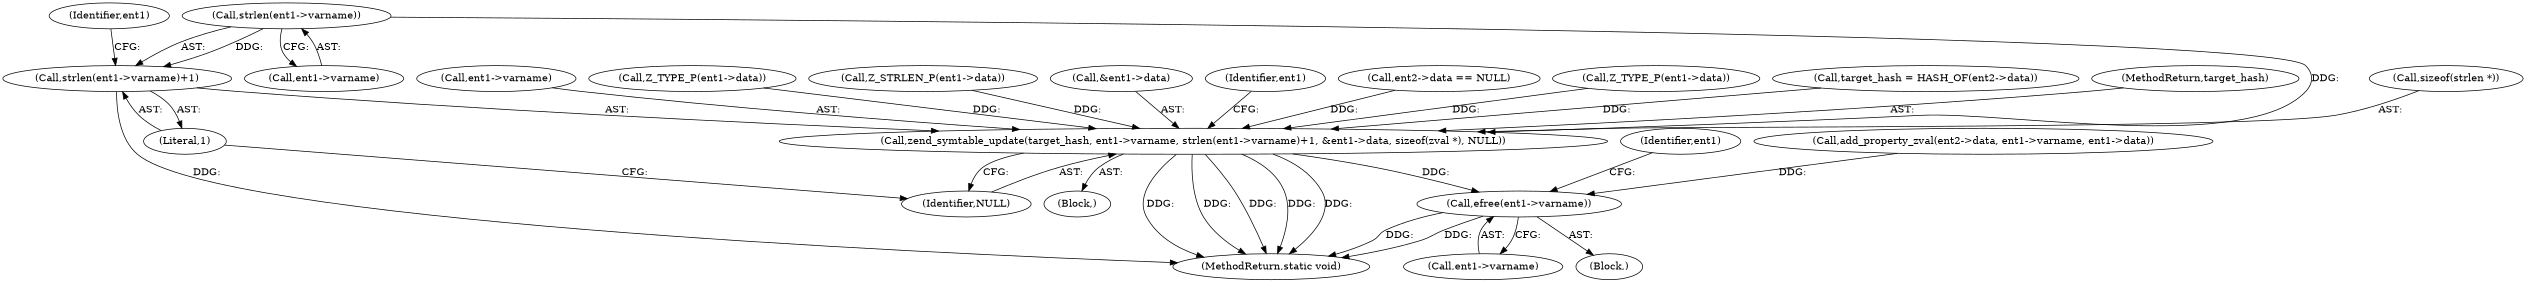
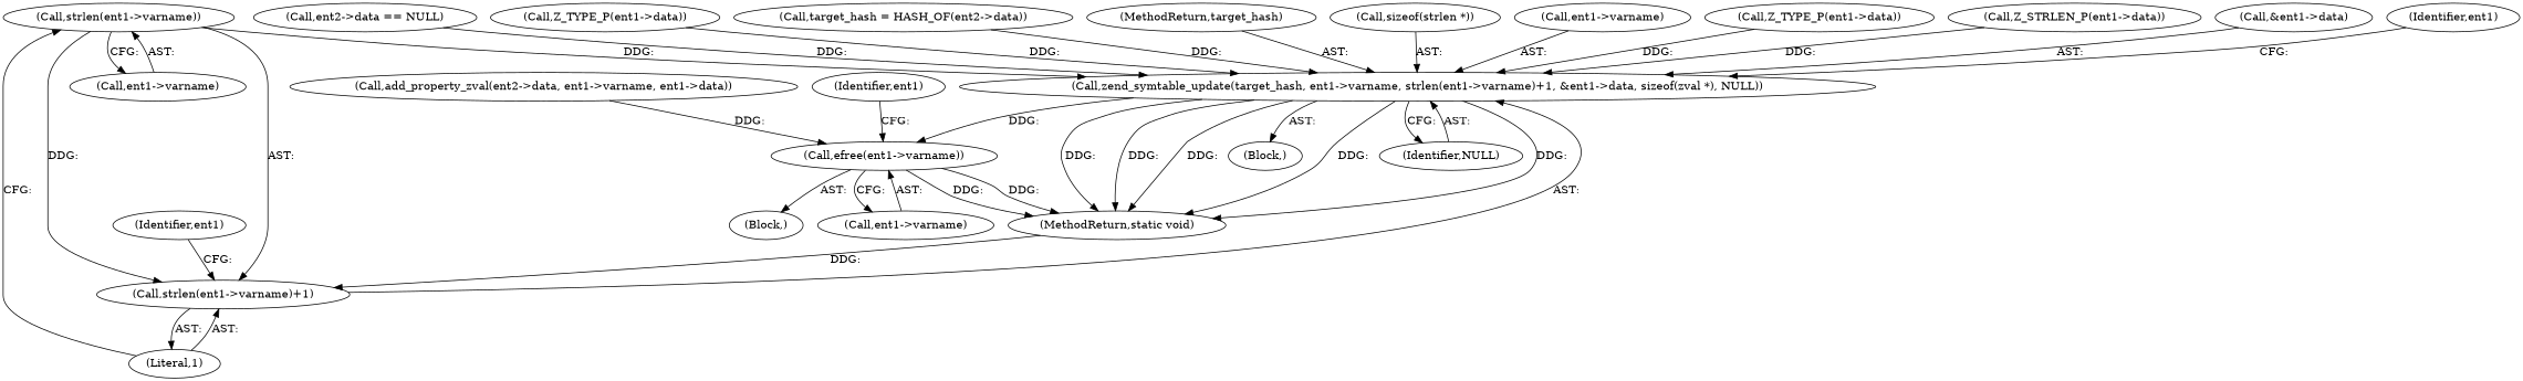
  digraph {
    n1 [label="(Call,strlen(ent1->varname))"]
    n2 [label="(Call,zend_symtable_update(target_hash, ent1->varname, strlen(ent1->varname)+1, &ent1->data, sizeof(zval *), NULL))"]
    n3 [label="(Call,strlen(ent1->varname)+1)"]
    n4 [label="(Call,ent1->varname)"]
    n5 [label="(Call,efree(ent1->varname))"]
    n6 [label="(Block,)"]
    n7 [label="(MethodReturn,static void)"]
    n8 [label="(Identifier,NULL)"]
    n9 [label="(Literal,1)"]
    n10 [label="(Block,)"]
    n11 [label="(Call,ent1->varname)"]
    n12 [label="(Call,sizeof(strlen *))"]
    n13 [label="(Identifier,ent1)"]
    n14 [label="(Call,ent1->varname)"]
    n15 [label="(Call,Z_TYPE_P(ent1->data))"]
    n16 [label="(Call,Z_STRLEN_P(ent1->data))"]
    n17 [label="(Call,&ent1->data)"]
    n18 [label="(Identifier,ent1)"]
    n19 [label="(Identifier,ent1)"]
    n20 [label="(Call,ent2->data == NULL)"]
    n21 [label="(Call,Z_TYPE_P(ent1->data))"]
    n22 [label="(Call,target_hash = HASH_OF(ent2->data))"]
    n23 [label="(MethodReturn,target_hash)"]
    n24 [label="(Call,add_property_zval(ent2->data, ent1->varname, ent1->data))"]
    n1 -> n2 [label="DDG: "]
    n1 -> n3 [label="AST: "]
    n1 -> n3 [label="DDG: "]
    n1 -> n4 [label="CFG: "]
    n2 -> n5 [label="DDG: "]
    n2 -> n6 [label="AST: "]
    n2 -> n7 [label="DDG: "]
    n2 -> n7 [label="DDG: "]
    n2 -> n7 [label="DDG: "]
    n2 -> n7 [label="DDG: "]
    n2 -> n7 [label="DDG: "]
    n2 -> n8 [label="CFG: "]
    n3 -> n2 [label="AST: "]
-   n3 -> n7 [label="DDG: "]
+   n7 -> n3 [label="DDG: "]
    n3 -> n9 [label="AST: "]
    n4 -> n1 [label="AST: "]
    n5 -> n7 [label="DDG: "]
    n5 -> n7 [label="DDG: "]
    n5 -> n10 [label="AST: "]
    n5 -> n11 [label="CFG: "]
    n8 -> n2 [label="AST: "]
-   n9 -> n8 [label="CFG: "]
+   n9 -> n1 [label="CFG: "]
    n9 -> n3 [label="AST: "]
    n11 -> n5 [label="AST: "]
    n12 -> n2 [label="AST: "]
    n13 -> n3 [label="CFG: "]
    n14 -> n2 [label="AST: "]
    n15 -> n2 [label="DDG: "]
    n16 -> n2 [label="DDG: "]
    n17 -> n2 [label="AST: "]
    n18 -> n2 [label="CFG: "]
    n19 -> n5 [label="CFG: "]
    n20 -> n2 [label="DDG: "]
    n21 -> n2 [label="DDG: "]
    n22 -> n2 [label="DDG: "]
    n23 -> n2 [label="AST: "]
    n24 -> n5 [label="DDG: "]
  }
